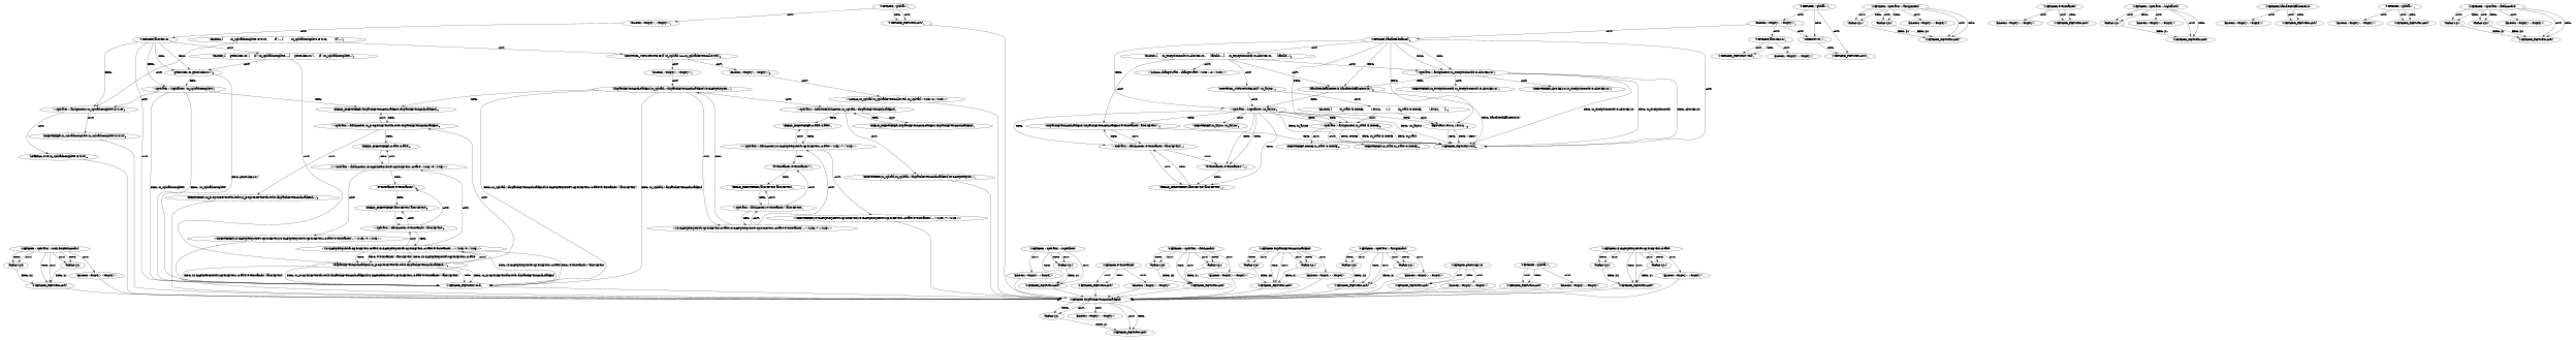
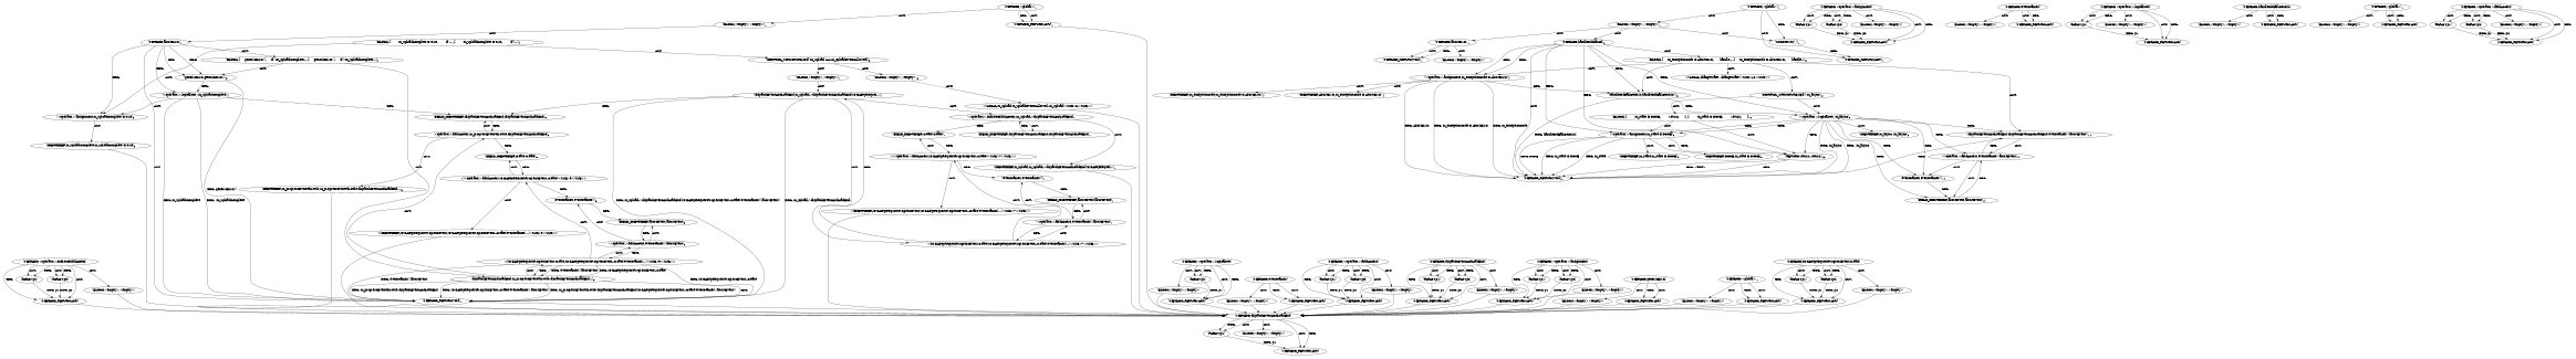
  digraph {
    n1 [label=<(METHOD,&lt;operator&gt;.indirectFieldAccess)>]
    n2 [label=<(PARAM,p1)>]
    n3 [label=<(PARAM,p2)>]
    n4 [label=<(BLOCK,&lt;empty&gt;,&lt;empty&gt;)>]
    n5 [label=<(METHOD_RETURN,ANY)>]
    n6 [label=<(METHOD,dispatchEventAndLoadEnd)>]
    n7 [label=<(PARAM,p1)>]
    n8 [label=<(BLOCK,&lt;empty&gt;,&lt;empty&gt;)>]
    n9 [label=<(METHOD_RETURN,ANY)>]
    n10 [label=<(METHOD,&lt;global&gt;)<SUB>1</SUB>>]
    n11 [label=<(BLOCK,&lt;empty&gt;,&lt;empty&gt;)<SUB>1</SUB>>]
    n12 [label=<(METHOD_RETURN,ANY)<SUB>1</SUB>>]
    n13 [label=<(METHOD,abortError)<SUB>1</SUB>>]
    n14 [label=<(BLOCK,{     genericError();     if (!m_uploadComplete...,{     genericError();     if (!m_uploadComplete...)<SUB>2</SUB>>]
    n15 [label=<(genericError,genericError())<SUB>3</SUB>>]
    n16 [label=<(&lt;operator&gt;.logicalNot,!m_uploadComplete)<SUB>4</SUB>>]
    n17 [label=<(&lt;operator&gt;.assignment,m_uploadComplete = true)<SUB>5</SUB>>]
    n18 [label=<(METHOD_RETURN,void)<SUB>1</SUB>>]
    n19 [label=<(dispatchEventAndLoadEnd,m_progressEventThrottle.dispatchEventAndLoadEnd...)<SUB>9</SUB>>]
    n20 [label=<(FIELD_IDENTIFIER,dispatchEventAndLoadEnd,dispatchEventAndLoadEnd)<SUB>9</SUB>>]
    n21 [label=<(IDENTIFIER,m_uploadComplete,m_uploadComplete = true)<SUB>5</SUB>>]
-   n22 [label=<(LITERAL,true,m_uploadComplete = true)<SUB>5</SUB>>]
    n23 [label=<(&lt;operator&gt;.fieldAccess,m_progressEventThrottle.dispatchEventAndLoadEnd)<SUB>9</SUB>>]
    n24 [label="<(XMLHttpRequestProgressEvent.create,XMLHttpRequestProgressEvent::create(eventNames(...)<SUB>9</SUB>>"]
    n25 [label=<(BLOCK,{         m_uploadComplete = true;         if (...,{         m_uploadComplete = true;         if (...)<SUB>4</SUB>>]
    n26 [label=<(CONTROL_STRUCTURE,IF,if (m_upload &amp;&amp; m_uploadEventsAllowed))<SUB>6</SUB>>]
    n27 [label=<(BLOCK,&lt;empty&gt;,&lt;empty&gt;)<SUB>6</SUB>>]
    n28 [label=<(BLOCK,&lt;empty&gt;,&lt;empty&gt;)<SUB>7</SUB>>]
    n29 [label="<(LOCAL,m_upload m_uploadEventsAllowed: m_upload)<SUB>6</SUB>>"]
    n30 [label=<(dispatchEventAndLoadEnd,m_upload-&gt;dispatchEventAndLoadEnd(XMLHttpReques...)<SUB>7</SUB>>]
    n31 [label=<(&lt;operator&gt;.indirectFieldAccess,m_upload-&gt;dispatchEventAndLoadEnd)<SUB>7</SUB>>]
    n32 [label="<(XMLHttpRequestProgressEvent.create,XMLHttpRequestProgressEvent::create(eventNames(...)<SUB>7</SUB>>"]
    n33 [label=<(IDENTIFIER,m_upload,m_upload-&gt;dispatchEventAndLoadEnd(XMLHttpReques...)<SUB>7</SUB>>]
    n34 [label=<(FIELD_IDENTIFIER,dispatchEventAndLoadEnd,dispatchEventAndLoadEnd)<SUB>7</SUB>>]
    n35 [label=<(FIELD_IDENTIFIER,create,create)<SUB>7</SUB>>]
    n36 [label="<(&lt;operator&gt;.fieldAccess,XMLHttpRequestProgressEvent::create)<SUB>7</SUB>>"]
    n37 [label=<(&lt;operator&gt;.fieldAccess,eventNames().abortEvent)<SUB>7</SUB>>]
    n38 [label="<(IDENTIFIER,XMLHttpRequestProgressEvent,XMLHttpRequestProgressEvent::create(eventNames(...)<SUB>7</SUB>>"]
    n39 [label=<(eventNames,eventNames())<SUB>7</SUB>>]
    n40 [label=<(FIELD_IDENTIFIER,abortEvent,abortEvent)<SUB>7</SUB>>]
    n41 [label=<(IDENTIFIER,m_progressEventThrottle,m_progressEventThrottle.dispatchEventAndLoadEnd...)<SUB>9</SUB>>]
    n42 [label=<(FIELD_IDENTIFIER,create,create)<SUB>9</SUB>>]
    n43 [label="<(&lt;operator&gt;.fieldAccess,XMLHttpRequestProgressEvent::create)<SUB>9</SUB>>"]
    n44 [label=<(&lt;operator&gt;.fieldAccess,eventNames().abortEvent)<SUB>9</SUB>>]
    n45 [label="<(IDENTIFIER,XMLHttpRequestProgressEvent,XMLHttpRequestProgressEvent::create(eventNames(...)<SUB>9</SUB>>"]
    n46 [label=<(eventNames,eventNames())<SUB>9</SUB>>]
    n47 [label=<(FIELD_IDENTIFIER,abortEvent,abortEvent)<SUB>9</SUB>>]
    n48 [label=<(METHOD,&lt;operator&gt;.logicalNot)>]
    n49 [label=<(PARAM,p1)>]
    n50 [label=<(BLOCK,&lt;empty&gt;,&lt;empty&gt;)>]
    n51 [label=<(METHOD_RETURN,ANY)>]
    n52 [label=<(METHOD,eventNames)>]
    n53 [label=<(BLOCK,&lt;empty&gt;,&lt;empty&gt;)>]
    n54 [label=<(METHOD_RETURN,ANY)>]
    n55 [label=<(METHOD,&lt;operator&gt;.fieldAccess)>]
    n56 [label=<(PARAM,p1)>]
    n57 [label=<(PARAM,p2)>]
    n58 [label=<(BLOCK,&lt;empty&gt;,&lt;empty&gt;)>]
    n59 [label=<(METHOD_RETURN,ANY)>]
    n60 [label=<(METHOD,dispatchEventAndLoadEnd)>]
    n61 [label=<(PARAM,p1)>]
    n62 [label=<(PARAM,p2)>]
    n63 [label=<(BLOCK,&lt;empty&gt;,&lt;empty&gt;)>]
    n64 [label=<(METHOD_RETURN,ANY)>]
    n65 [label=<(METHOD,&lt;operator&gt;.assignment)>]
    n66 [label=<(PARAM,p1)>]
    n67 [label=<(PARAM,p2)>]
    n68 [label=<(BLOCK,&lt;empty&gt;,&lt;empty&gt;)>]
    n69 [label=<(METHOD_RETURN,ANY)>]
    n70 [label=<(METHOD,genericError)>]
    n71 [label=<(BLOCK,&lt;empty&gt;,&lt;empty&gt;)>]
    n72 [label=<(METHOD_RETURN,ANY)>]
    n73 [label=<(METHOD,&lt;global&gt;)<SUB>1</SUB>>]
    n74 [label=<(BLOCK,&lt;empty&gt;,&lt;empty&gt;)>]
    n75 [label=<(METHOD_RETURN,ANY)>]
    n76 [label=<(METHOD,XMLHttpRequestProgressEvent.create)>]
    n77 [label=<(PARAM,p1)>]
    n78 [label=<(PARAM,p2)>]
    n79 [label=<(BLOCK,&lt;empty&gt;,&lt;empty&gt;)>]
    n80 [label=<(METHOD_RETURN,ANY)>]
    n81 [label=<(METHOD,&lt;global&gt;)<SUB>1</SUB>>]
    n82 [label=<(BLOCK,&lt;empty&gt;,&lt;empty&gt;)<SUB>1</SUB>>]
    n83 [label=<(UNKNOWN,),))<SUB>1</SUB>>]
    n84 [label=<(METHOD_RETURN,ANY)<SUB>1</SUB>>]
    n85 [label=<(METHOD,abortError)<SUB>1</SUB>>]
    n86 [label=<(METHOD,handleDidCancel)<SUB>2</SUB>>]
    n87 [label=<(BLOCK,&lt;empty&gt;,&lt;empty&gt;)>]
    n88 [label=<(METHOD_RETURN,void)<SUB>1</SUB>>]
    n89 [label=<(BLOCK,{     m_exceptionCode = AbortError;      handle...,{     m_exceptionCode = AbortError;      handle...)<SUB>3</SUB>>]
    n90 [label=<(&lt;operator&gt;.assignment,m_exceptionCode = AbortError)<SUB>4</SUB>>]
    n91 [label=<(handleDidFailGeneric,handleDidFailGeneric())<SUB>6</SUB>>]
    n92 [label=<(&lt;operator&gt;.logicalNot,!m_async)<SUB>8</SUB>>]
    n93 [label=<(&lt;operator&gt;.assignment,m_state = DONE)<SUB>9</SUB>>]
    n94 [label=<(RETURN,return;,return;)<SUB>13</SUB>>]
    n95 [label=<(METHOD_RETURN,void)<SUB>2</SUB>>]
    n96 [label=<(CONTROL_STRUCTURE,IF,if (!m_async))<SUB>8</SUB>>]
    n97 [label="<(LOCAL,changeState : changeState)<SUB>12</SUB>>"]
    n98 [label=<(dispatchEventAndLoadEnd,dispatchEventAndLoadEnd(eventNames().abortEvent))<SUB>14</SUB>>]
    n99 [label=<(IDENTIFIER,m_exceptionCode,m_exceptionCode = AbortError)<SUB>4</SUB>>]
    n100 [label=<(IDENTIFIER,AbortError,m_exceptionCode = AbortError)<SUB>4</SUB>>]
    n101 [label=<(IDENTIFIER,m_async,!m_async)<SUB>8</SUB>>]
    n102 [label=<(&lt;operator&gt;.fieldAccess,eventNames().abortEvent)<SUB>14</SUB>>]
    n103 [label=<(eventNames,eventNames())<SUB>14</SUB>>]
    n104 [label=<(FIELD_IDENTIFIER,abortEvent,abortEvent)<SUB>14</SUB>>]
    n105 [label=<(IDENTIFIER,m_state,m_state = DONE)<SUB>9</SUB>>]
    n106 [label=<(IDENTIFIER,DONE,m_state = DONE)<SUB>9</SUB>>]
    n107 [label=<(BLOCK,{         m_state = DONE;         return;      },{         m_state = DONE;         return;      })<SUB>8</SUB>>]
    n108 [label=<(METHOD,&lt;operator&gt;.assignment)>]
    n109 [label=<(PARAM,p1)>]
    n110 [label=<(PARAM,p2)>]
    n111 [label=<(BLOCK,&lt;empty&gt;,&lt;empty&gt;)>]
    n112 [label=<(METHOD_RETURN,ANY)>]
    n113 [label=<(METHOD,eventNames)>]
    n114 [label=<(BLOCK,&lt;empty&gt;,&lt;empty&gt;)>]
    n115 [label=<(METHOD_RETURN,ANY)>]
    n116 [label=<(METHOD,&lt;operator&gt;.logicalNot)>]
    n117 [label=<(PARAM,p1)>]
    n118 [label=<(BLOCK,&lt;empty&gt;,&lt;empty&gt;)>]
    n119 [label=<(METHOD_RETURN,ANY)>]
    n120 [label=<(METHOD,handleDidFailGeneric)>]
    n121 [label=<(BLOCK,&lt;empty&gt;,&lt;empty&gt;)>]
    n122 [label=<(METHOD_RETURN,ANY)>]
    n123 [label=<(METHOD,&lt;global&gt;)<SUB>1</SUB>>]
    n124 [label=<(BLOCK,&lt;empty&gt;,&lt;empty&gt;)>]
    n125 [label=<(METHOD_RETURN,ANY)>]
    n126 [label=<(METHOD,&lt;operator&gt;.fieldAccess)>]
    n127 [label=<(PARAM,p1)>]
    n128 [label=<(PARAM,p2)>]
    n129 [label=<(BLOCK,&lt;empty&gt;,&lt;empty&gt;)>]
    n130 [label=<(METHOD_RETURN,ANY)>]
    n1 -> n2 [label="AST: "]
    n1 -> n2 [label="DDG: "]
    n1 -> n3 [label="AST: "]
    n1 -> n3 [label="DDG: "]
    n1 -> n4 [label="AST: "]
    n1 -> n5 [label="AST: "]
    n1 -> n5 [label="CFG: "]
    n2 -> n5 [label="DDG: p1"]
    n3 -> n5 [label="DDG: p2"]
    n4 -> n6
    n5 -> n6
    n6 -> n7 [label="AST: "]
    n6 -> n7 [label="DDG: "]
    n6 -> n8 [label="AST: "]
    n6 -> n9 [label="AST: "]
    n6 -> n9 [label="CFG: "]
    n7 -> n9 [label="DDG: p1"]
    n10 -> n11 [label="AST: "]
    n10 -> n12 [label="AST: "]
    n10 -> n12 [label="CFG: "]
    n11 -> n13 [label="AST: "]
    n12 -> n6
    n13 -> n14 [label="AST: "]
    n13 -> n15 [label="CFG: "]
    n13 -> n15 [label="DDG: "]
    n13 -> n16 [label="DDG: "]
    n13 -> n17 [label="DDG: "]
    n13 -> n18 [label="AST: "]
    n14 -> n15 [label="AST: "]
    n14 -> n19 [label="AST: "]
    n15 -> n16 [label="CFG: "]
    n15 -> n18 [label="DDG: genericError()"]
    n16 -> n17 [label="AST: "]
    n16 -> n18 [label="DDG: m_uploadComplete"]
    n16 -> n18 [label="DDG: !m_uploadComplete"]
    n16 -> n20 [label="CFG: "]
    n17 -> n21 [label="AST: "]
-   n17 -> n22 [label="AST: "]
    n18 -> n6
    n19 -> n18 [label="CFG: "]
    n19 -> n18 [label="DDG: m_progressEventThrottle.dispatchEventAndLoadEnd"]
    n19 -> n18 [label="DDG: XMLHttpRequestProgressEvent::create(eventNames().abortEvent)"]
    n19 -> n18 [label="DDG: m_progressEventThrottle.dispatchEventAndLoadEnd(XMLHttpRequestProgressEvent::create(eventNames().abortEvent))"]
    n19 -> n23 [label="AST: "]
    n19 -> n24 [label="AST: "]
    n20 -> n23 [label="CFG: "]
    n21 -> n6
-   n22 -> n6
    n23 -> n20 [label="AST: "]
    n23 -> n41 [label="AST: "]
    n23 -> n42 [label="CFG: "]
    n24 -> n18 [label="DDG: XMLHttpRequestProgressEvent::create"]
    n24 -> n18 [label="DDG: eventNames().abortEvent"]
    n24 -> n19 [label="CFG: "]
    n24 -> n19 [label="DDG: XMLHttpRequestProgressEvent::create"]
    n24 -> n19 [label="DDG: eventNames().abortEvent"]
    n24 -> n43 [label="AST: "]
    n24 -> n44 [label="AST: "]
    n25 -> n17 [label="AST: "]
    n25 -> n26 [label="AST: "]
    n26 -> n27 [label="AST: "]
    n26 -> n28 [label="AST: "]
    n27 -> n29 [label="AST: "]
    n28 -> n30 [label="AST: "]
    n29 -> n6
    n30 -> n18 [label="DDG: m_upload-&gt;dispatchEventAndLoadEnd(XMLHttpRequestProgressEvent::create(eventNames().abortEvent))"]
    n30 -> n18 [label="DDG: m_upload-&gt;dispatchEventAndLoadEnd"]
    n30 -> n20 [label="CFG: "]
    n30 -> n31 [label="AST: "]
    n30 -> n32 [label="AST: "]
    n31 -> n33 [label="AST: "]
    n31 -> n34 [label="AST: "]
    n31 -> n35 [label="CFG: "]
    n32 -> n30 [label="CFG: "]
    n32 -> n36 [label="AST: "]
    n32 -> n37 [label="AST: "]
    n33 -> n6
    n34 -> n31 [label="CFG: "]
    n35 -> n36 [label="CFG: "]
    n36 -> n35 [label="AST: "]
    n36 -> n38 [label="AST: "]
    n36 -> n39 [label="CFG: "]
    n37 -> n32 [label="CFG: "]
    n37 -> n39 [label="AST: "]
    n37 -> n40 [label="AST: "]
    n38 -> n6
    n39 -> n40 [label="CFG: "]
    n40 -> n37 [label="CFG: "]
    n41 -> n6
    n42 -> n43 [label="CFG: "]
    n43 -> n42 [label="AST: "]
    n43 -> n45 [label="AST: "]
    n43 -> n46 [label="CFG: "]
    n44 -> n24 [label="CFG: "]
    n44 -> n46 [label="AST: "]
    n44 -> n47 [label="AST: "]
    n45 -> n6
    n46 -> n47 [label="CFG: "]
    n47 -> n44 [label="CFG: "]
    n48 -> n49 [label="AST: "]
    n48 -> n49 [label="DDG: "]
    n48 -> n50 [label="AST: "]
    n48 -> n51 [label="AST: "]
    n48 -> n51 [label="CFG: "]
    n49 -> n51 [label="DDG: p1"]
    n50 -> n6
    n51 -> n6
    n52 -> n53 [label="AST: "]
    n52 -> n54 [label="AST: "]
    n52 -> n54 [label="CFG: "]
    n53 -> n6
    n54 -> n6
    n55 -> n56 [label="AST: "]
    n55 -> n56 [label="DDG: "]
    n55 -> n57 [label="AST: "]
    n55 -> n57 [label="DDG: "]
    n55 -> n58 [label="AST: "]
    n55 -> n59 [label="AST: "]
    n55 -> n59 [label="CFG: "]
    n56 -> n59 [label="DDG: p1"]
    n57 -> n59 [label="DDG: p2"]
    n58 -> n6
    n59 -> n6
    n60 -> n61 [label="AST: "]
    n60 -> n61 [label="DDG: "]
    n60 -> n62 [label="AST: "]
    n60 -> n62 [label="DDG: "]
    n60 -> n63 [label="AST: "]
    n60 -> n64 [label="AST: "]
    n60 -> n64 [label="CFG: "]
    n61 -> n64 [label="DDG: p1"]
    n62 -> n64 [label="DDG: p2"]
    n63 -> n6
    n64 -> n6
    n65 -> n66 [label="AST: "]
    n65 -> n66 [label="DDG: "]
    n65 -> n67 [label="AST: "]
    n65 -> n67 [label="DDG: "]
    n65 -> n68 [label="AST: "]
    n65 -> n69 [label="AST: "]
    n65 -> n69 [label="CFG: "]
    n66 -> n69 [label="DDG: p1"]
    n67 -> n69 [label="DDG: p2"]
    n68 -> n6
    n69 -> n6
    n70 -> n71 [label="AST: "]
    n70 -> n72 [label="AST: "]
    n70 -> n72 [label="CFG: "]
    n71 -> n6
    n72 -> n6
    n73 -> n74 [label="AST: "]
    n73 -> n75 [label="AST: "]
    n73 -> n75 [label="CFG: "]
    n74 -> n6
    n75 -> n6
    n76 -> n77 [label="AST: "]
    n76 -> n77 [label="DDG: "]
    n76 -> n78 [label="AST: "]
    n76 -> n78 [label="DDG: "]
    n76 -> n79 [label="AST: "]
    n76 -> n80 [label="AST: "]
    n76 -> n80 [label="CFG: "]
    n77 -> n80 [label="DDG: p1"]
    n78 -> n80 [label="DDG: p2"]
    n79 -> n6
    n80 -> n6
    n81 -> n82 [label="AST: "]
    n81 -> n83 [label="CFG: "]
    n81 -> n84 [label="AST: "]
    n82 -> n83 [label="AST: "]
    n82 -> n85 [label="AST: "]
    n82 -> n86 [label="AST: "]
    n83 -> n84 [label="CFG: "]
    n85 -> n87 [label="AST: "]
    n85 -> n88 [label="AST: "]
    n85 -> n88 [label="CFG: "]
    n86 -> n89 [label="AST: "]
    n86 -> n90 [label="CFG: "]
    n86 -> n90 [label="DDG: "]
    n86 -> n91 [label="DDG: "]
    n86 -> n92 [label="DDG: "]
    n86 -> n93 [label="DDG: "]
    n86 -> n94 [label="DDG: "]
    n86 -> n95 [label="AST: "]
    n89 -> n90 [label="AST: "]
    n89 -> n91 [label="AST: "]
    n89 -> n96 [label="AST: "]
    n89 -> n97 [label="AST: "]
    n89 -> n98 [label="AST: "]
    n90 -> n91 [label="CFG: "]
    n90 -> n95 [label="DDG: AbortError"]
    n90 -> n95 [label="DDG: m_exceptionCode = AbortError"]
    n90 -> n95 [label="DDG: m_exceptionCode"]
    n90 -> n99 [label="AST: "]
    n90 -> n100 [label="AST: "]
    n91 -> n92 [label="CFG: "]
    n91 -> n95 [label="DDG: handleDidFailGeneric()"]
    n92 -> n93 [label="CFG: "]
    n92 -> n93 [label="CDG: "]
    n92 -> n94 [label="CDG: "]
    n92 -> n95 [label="DDG: !m_async"]
    n92 -> n95 [label="DDG: m_async"]
    n92 -> n98 [label="CDG: "]
    n92 -> n101 [label="AST: "]
    n92 -> n102 [label="CDG: "]
    n92 -> n103 [label="CFG: "]
    n92 -> n103 [label="CDG: "]
    n92 -> n104 [label="CDG: "]
+   n93 -> n94 [label="CFG: "]
    n93 -> n95 [label="DDG: DONE"]
    n93 -> n95 [label="DDG: m_state = DONE"]
    n93 -> n95 [label="DDG: m_state"]
    n93 -> n105 [label="AST: "]
    n93 -> n106 [label="AST: "]
    n94 -> n95 [label="CFG: "]
    n94 -> n95 [label="DDG: &lt;RET&gt;"]
    n96 -> n92 [label="AST: "]
    n96 -> n107 [label="AST: "]
    n98 -> n95 [label="CFG: "]
    n98 -> n102 [label="AST: "]
    n102 -> n98 [label="CFG: "]
    n102 -> n103 [label="AST: "]
    n102 -> n104 [label="AST: "]
    n103 -> n104 [label="CFG: "]
    n104 -> n102 [label="CFG: "]
    n107 -> n93 [label="AST: "]
    n107 -> n94 [label="AST: "]
    n108 -> n109 [label="AST: "]
    n108 -> n109 [label="DDG: "]
    n108 -> n110 [label="AST: "]
    n108 -> n110 [label="DDG: "]
    n108 -> n111 [label="AST: "]
    n108 -> n112 [label="AST: "]
    n108 -> n112 [label="CFG: "]
    n109 -> n112 [label="DDG: p1"]
    n110 -> n112 [label="DDG: p2"]
    n113 -> n114 [label="AST: "]
    n113 -> n115 [label="AST: "]
    n113 -> n115 [label="CFG: "]
    n116 -> n117 [label="AST: "]
    n116 -> n117 [label="DDG: "]
    n116 -> n118 [label="AST: "]
    n116 -> n119 [label="AST: "]
    n116 -> n119 [label="CFG: "]
    n117 -> n119 [label="DDG: p1"]
    n120 -> n121 [label="AST: "]
    n120 -> n122 [label="AST: "]
    n120 -> n122 [label="CFG: "]
    n123 -> n124 [label="AST: "]
    n123 -> n125 [label="AST: "]
    n123 -> n125 [label="CFG: "]
    n126 -> n127 [label="AST: "]
    n126 -> n127 [label="DDG: "]
    n126 -> n128 [label="AST: "]
    n126 -> n128 [label="DDG: "]
    n126 -> n129 [label="AST: "]
    n126 -> n130 [label="AST: "]
    n126 -> n130 [label="CFG: "]
    n127 -> n130 [label="DDG: p1"]
    n128 -> n130 [label="DDG: p2"]
  }
